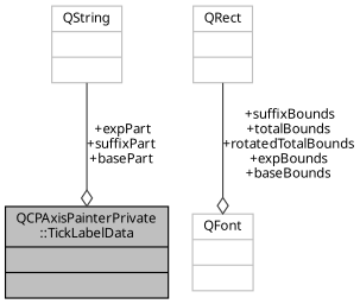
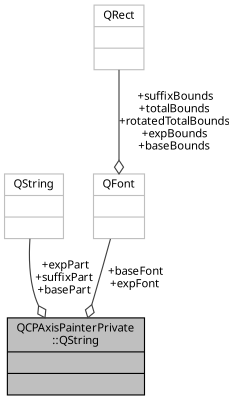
  digraph {
    fontname="Noto Sans"
    node [color=grey75 fillcolor=white fontname="Noto Sans" fontsize=10 shape=record style=filled]
    edge [arrowhead=odiamond color=grey25 fontname="Noto Sans" fontsize=10 labelfontname=Helvetica labelfontsize=10 style=solid]
-   n1 [color=black fillcolor=grey75 fontcolor=black height=0.2 label="{QCPAxisPainterPrivate\l::TickLabelData\n||}" width=0.4]
+   n1 [color=black fillcolor=grey75 fontcolor=black height=0.2 label="{QCPAxisPainterPrivate\l::QString\n||}" width=0.4]
    n2 [height=0.2 label="{QString\n||}" width=0.4]
    n3 [height=0.2 label="{QFont\n||}" width=0.4]
    n4 [height=0.2 label="{QRect\n||}" width=0.4]
    n2 -> n1 [label=" +expPart\n+suffixPart\n+basePart"]
+   n3 -> n1 [label=" +baseFont\n+expFont"]
    n4 -> n3 [label=" +suffixBounds\n+totalBounds\n+rotatedTotalBounds\n+expBounds\n+baseBounds"]
  }
